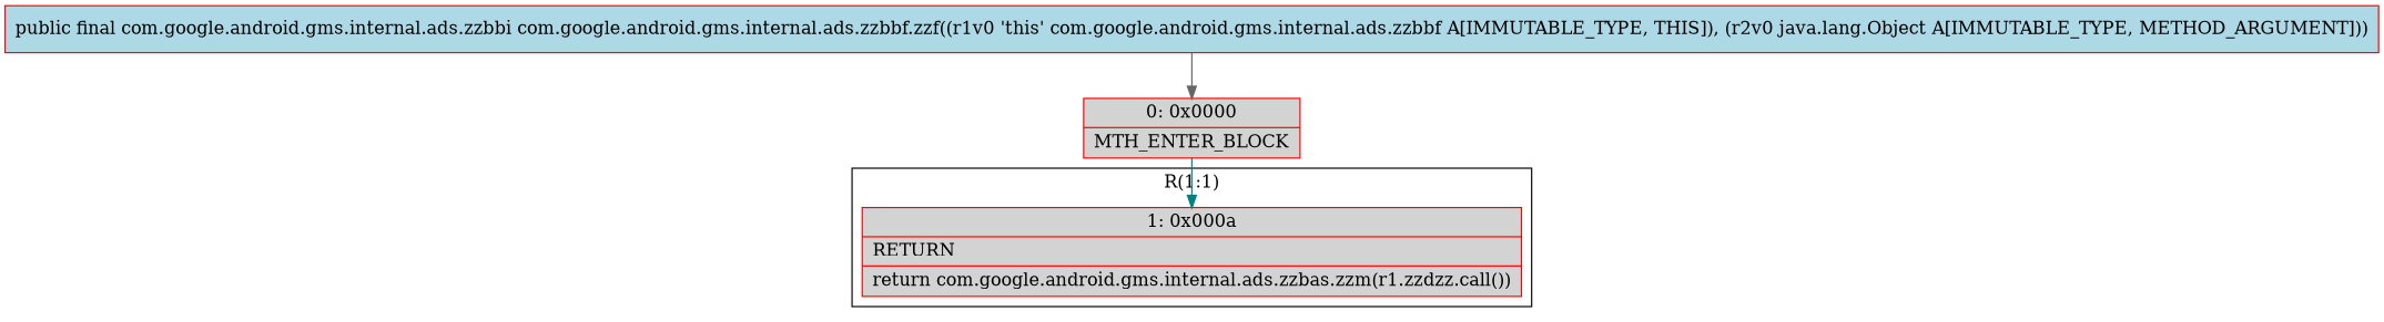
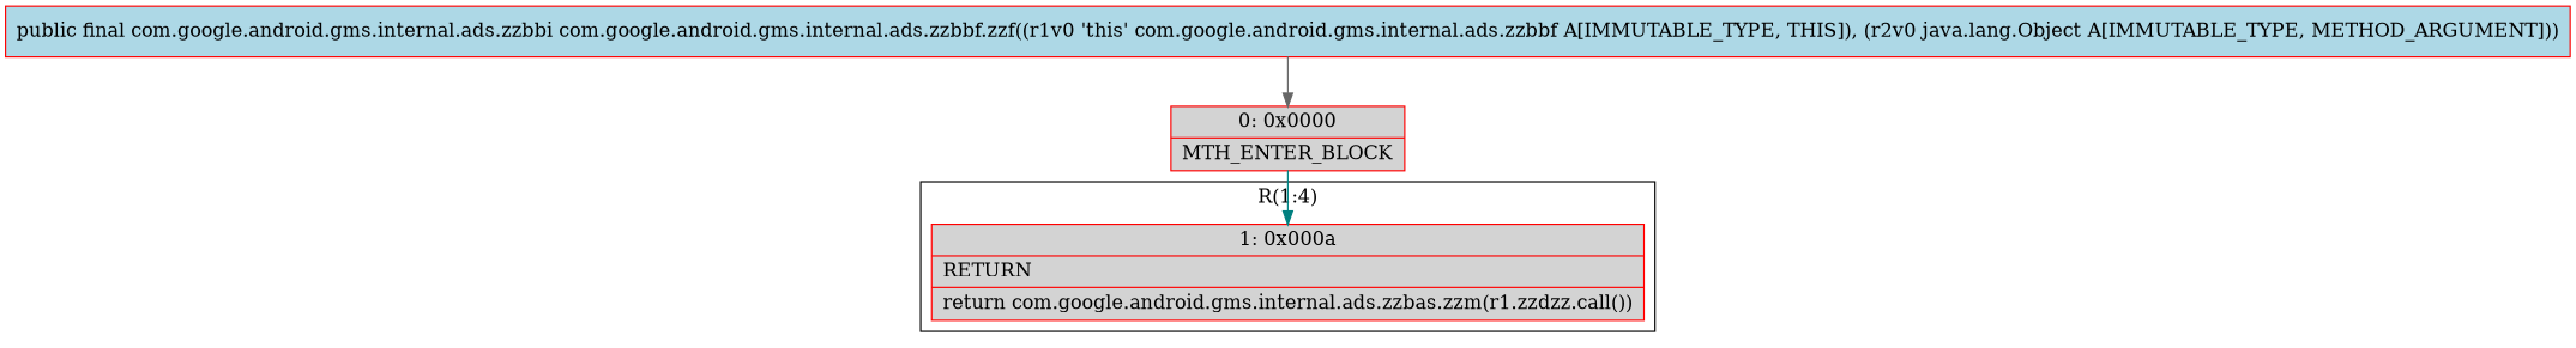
  digraph {
    node [color=red shape=record style=filled fillcolor=lightgrey]
    edge [style=solid]
    n1 [label="{1\:\ 0x000a|RETURN\l|return com.google.android.gms.internal.ads.zzbas.zzm(r1.zzdzz.call())\l}"]
    n2 [label="{0\:\ 0x0000|MTH_ENTER_BLOCK\l}"]
    n3 [label="{public final com.google.android.gms.internal.ads.zzbbi com.google.android.gms.internal.ads.zzbbf.zzf((r1v0 'this' com.google.android.gms.internal.ads.zzbbf A[IMMUTABLE_TYPE, THIS]), (r2v0 java.lang.Object A[IMMUTABLE_TYPE, METHOD_ARGUMENT])) }" fillcolor=lightblue]
    subgraph cluster_1 {
-     label="R(1:1)"
+     label="R(1:4)"
      n1
    }
    n2 -> n1 [color=teal]
    n3 -> n2 [color=gray40]
  }
